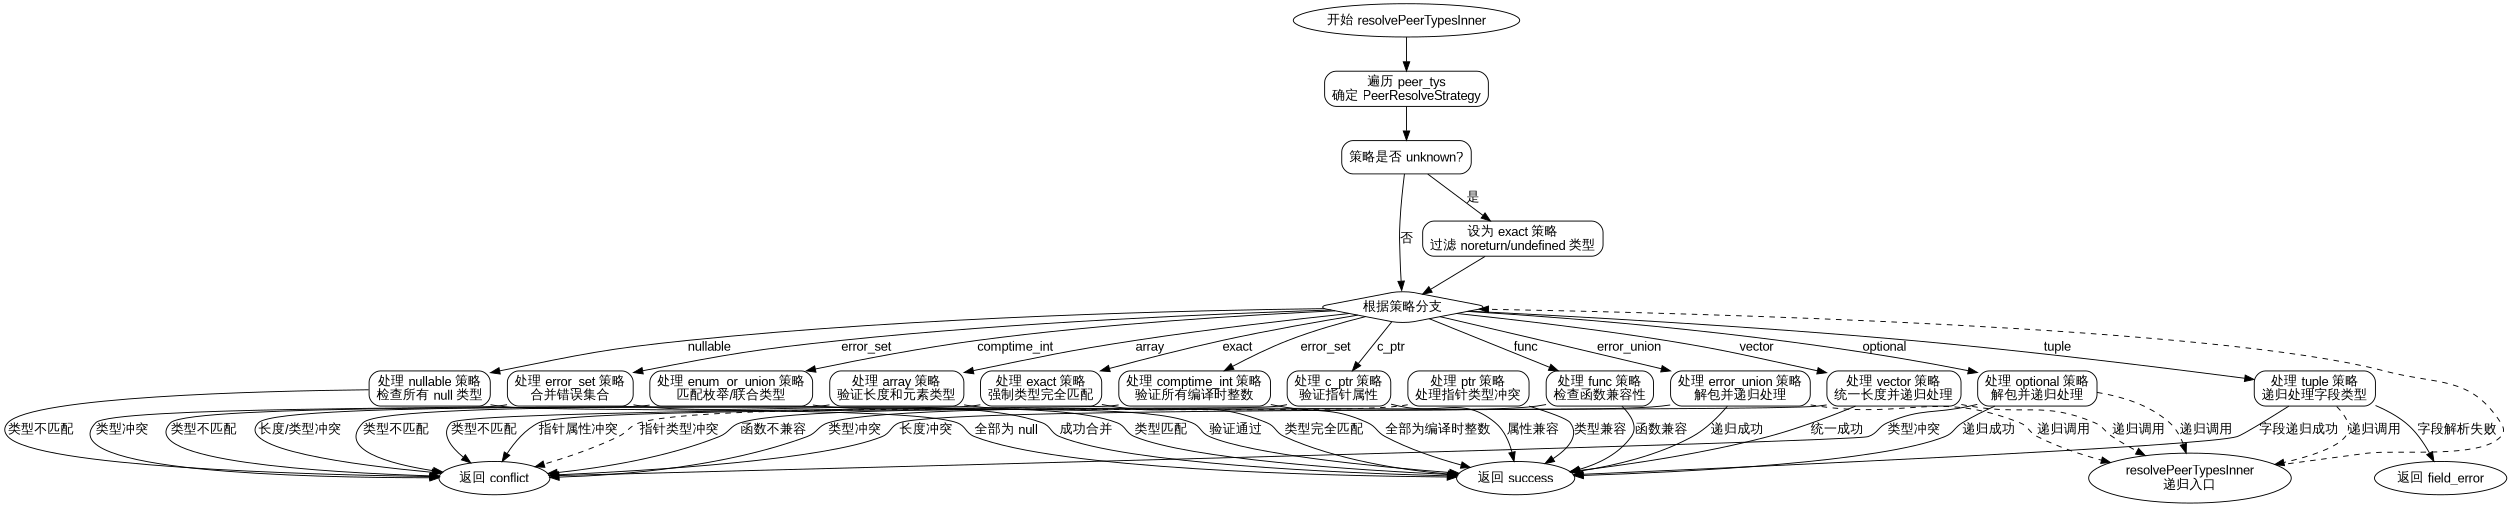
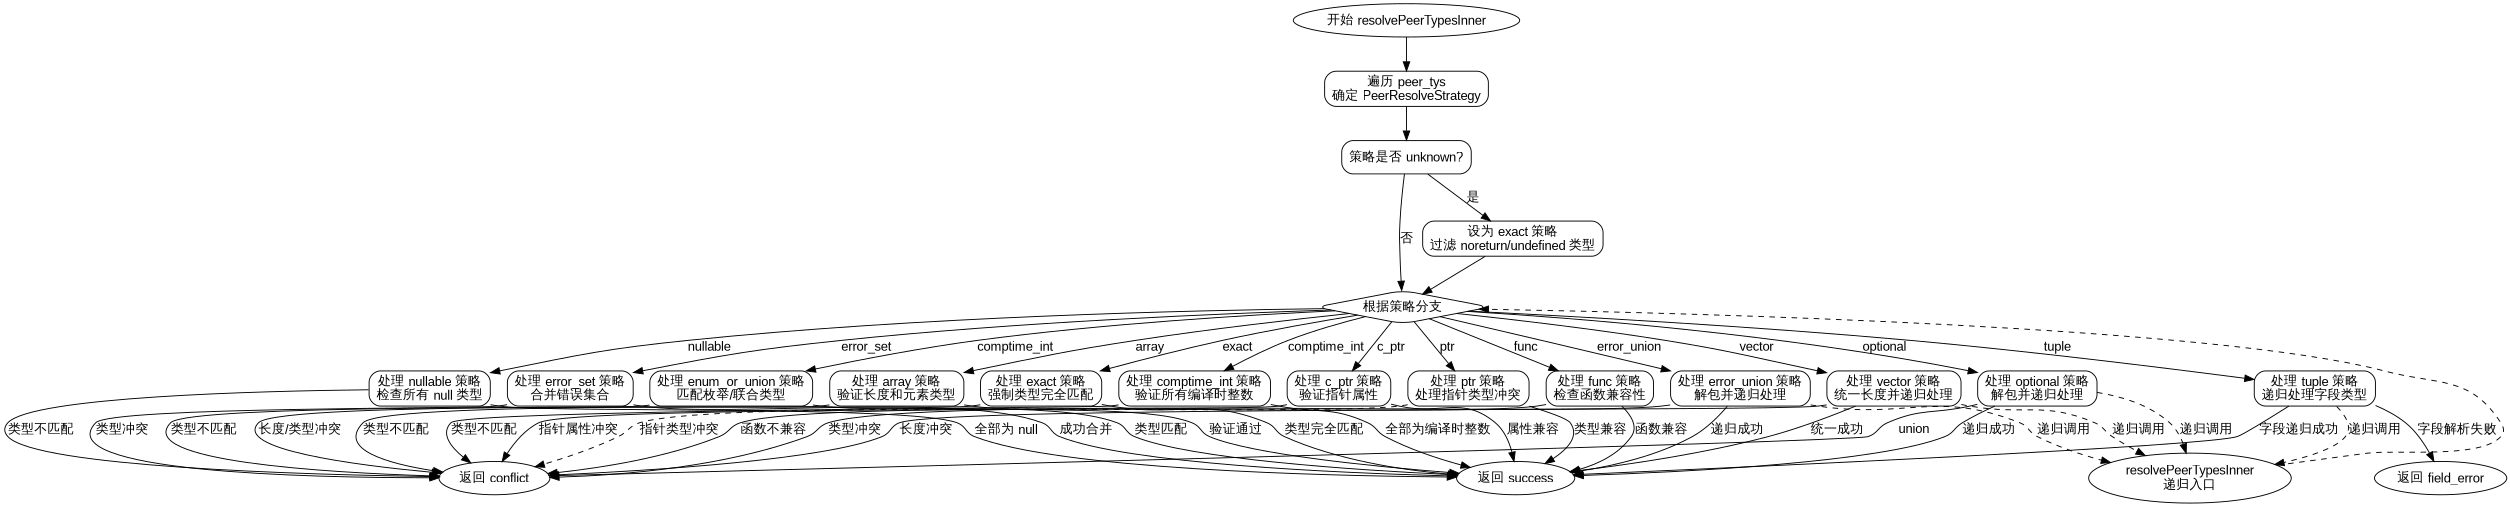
  digraph {
    fontname=Arial
    rankdir=TB
    node [fontname=Arial shape=box style=rounded]
    edge [fontname=Arial]
    n1 [label="开始 resolvePeerTypesInner" shape=ellipse]
    n2 [label="遍历 peer_tys\n确定 PeerResolveStrategy"]
    n3 [label="策略是否 unknown?"]
    n4 [label="设为 exact 策略\n过滤 noreturn/undefined 类型"]
    n5 [label="根据策略分支" shape=diamond]
    n6 [label="处理 error_set 策略\n合并错误集合"]
    n7 [label="处理 error_union 策略\n解包并递归处理"]
    n8 [label="处理 nullable 策略\n检查所有 null 类型"]
    n9 [label="处理 optional 策略\n解包并递归处理"]
    n10 [label="处理 array 策略\n验证长度和元素类型"]
    n11 [label="处理 vector 策略\n统一长度并递归处理"]
    n12 [label="处理 c_ptr 策略\n验证指针属性"]
    n13 [label="处理 ptr 策略\n处理指针类型冲突"]
    n14 [label="处理 func 策略\n检查函数兼容性"]
    n15 [label="处理 enum_or_union 策略\n匹配枚举/联合类型"]
    n16 [label="处理 comptime_int 策略\n验证所有编译时整数"]
    n17 [label="处理 tuple 策略\n递归处理字段类型"]
    n18 [label="处理 exact 策略\n强制类型完全匹配"]
    n19 [label="返回 success" shape=ellipse]
    n20 [label="返回 conflict" shape=ellipse]
    n21 [label="resolvePeerTypesInner\n递归入口" shape=ellipse]
    n22 [label="返回 field_error" shape=ellipse]
    n1 -> n2
    n2 -> n3
    n3 -> n4 [label="是"]
    n3 -> n5 [label="否"]
    n4 -> n5
    n5 -> n6 [label=error_set]
    n5 -> n7 [label=error_union]
    n5 -> n8 [label=nullable]
    n5 -> n9 [label=optional]
    n5 -> n10 [label=array]
    n5 -> n11 [label=vector]
    n5 -> n12 [label=c_ptr]
+   n5 -> n13 [label=ptr]
    n5 -> n14 [label=func]
    n5 -> n15 [label=comptime_int]
-   n5 -> n16 [label=error_set]
+   n5 -> n16 [label=comptime_int]
    n5 -> n17 [label=tuple]
    n5 -> n18 [label=exact]
    n6 -> n19 [label="成功合并"]
    n6 -> n20 [label="类型冲突"]
    n7 -> n19 [label="递归成功"]
    n7 -> n20 [label="类型冲突"]
    n7 -> n21 [label="递归调用" style=dashed]
    n8 -> n19 [label="全部为 null"]
    n8 -> n20 [label="类型不匹配"]
    n9 -> n19 [label="递归成功"]
-   n9 -> n20 [label="类型冲突"]
+   n9 -> n20 [label=union]
    n9 -> n21 [label="递归调用" style=dashed]
    n10 -> n19 [label="验证通过"]
    n10 -> n20 [label="长度/类型冲突"]
    n11 -> n19 [label="统一成功"]
    n11 -> n20 [label="长度冲突"]
    n11 -> n21 [label="递归调用" style=dashed]
    n12 -> n19 [label="属性兼容"]
    n12 -> n20 [label="指针属性冲突"]
    n13 -> n19 [label="类型兼容"]
    n13 -> n20 [label="指针类型冲突" style=dashed]
    n14 -> n19 [label="函数兼容"]
    n14 -> n20 [label="函数不兼容"]
    n15 -> n19 [label="类型匹配"]
    n15 -> n20 [label="类型不匹配"]
    n16 -> n19 [label="全部为编译时整数"]
    n16 -> n20 [label="类型不匹配"]
    n17 -> n19 [label="字段递归成功"]
    n17 -> n21 [label="递归调用" style=dashed]
    n17 -> n22 [label="字段解析失败"]
    n18 -> n19 [label="类型完全匹配"]
    n18 -> n20 [label="类型不匹配"]
    n21 -> n5 [style=dashed]
  }
